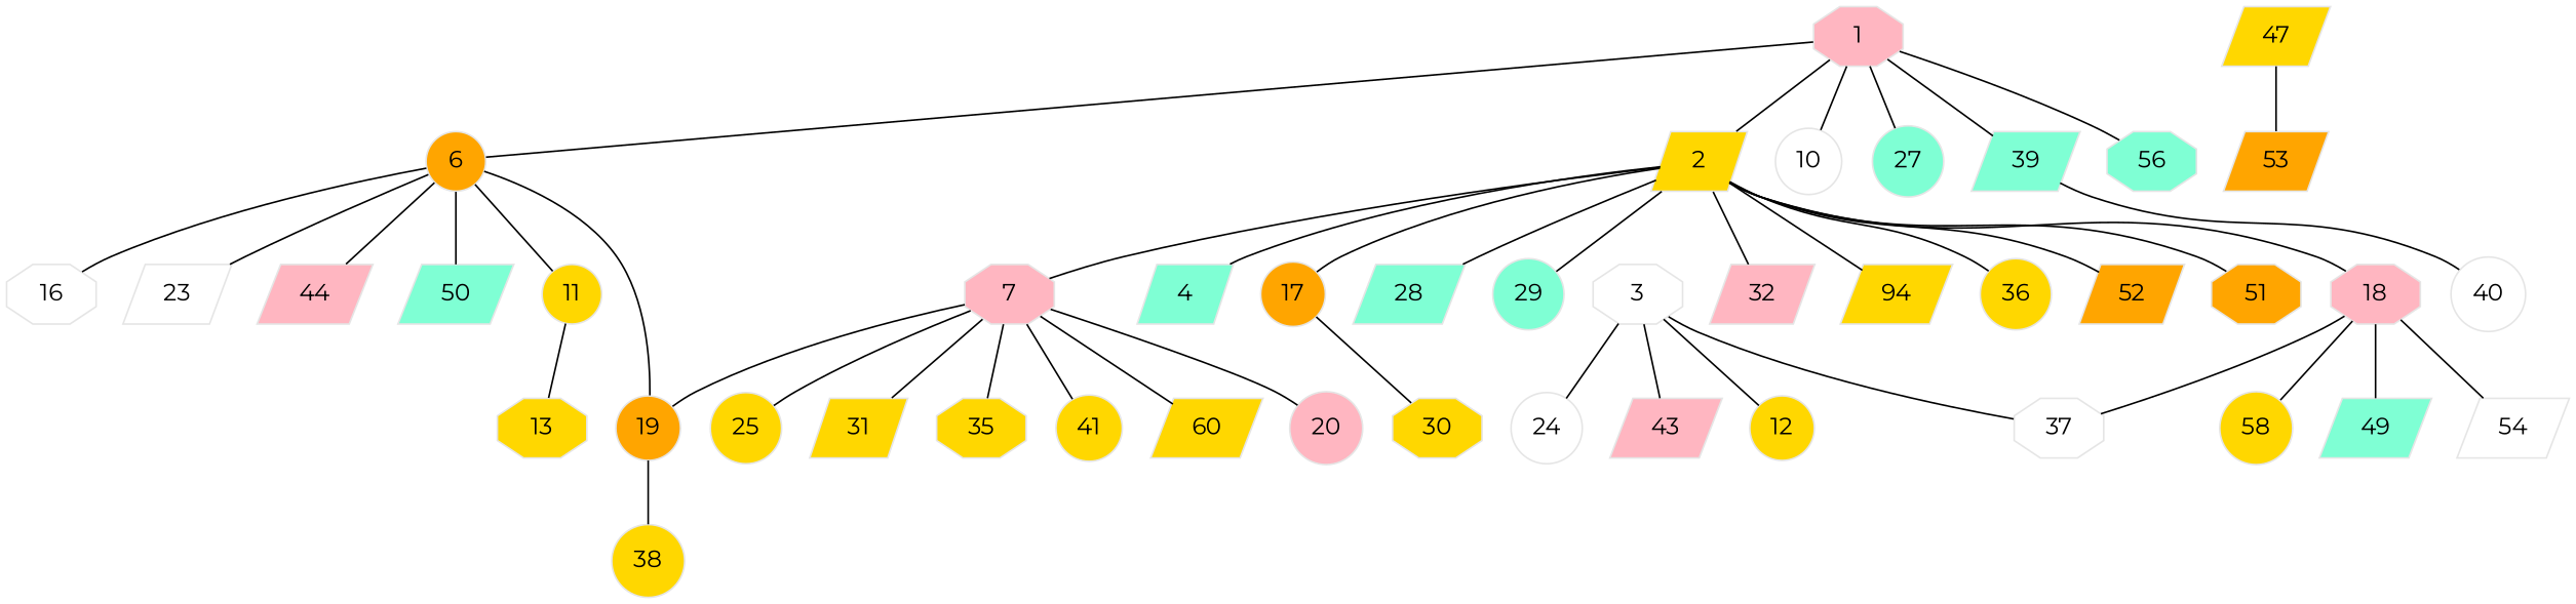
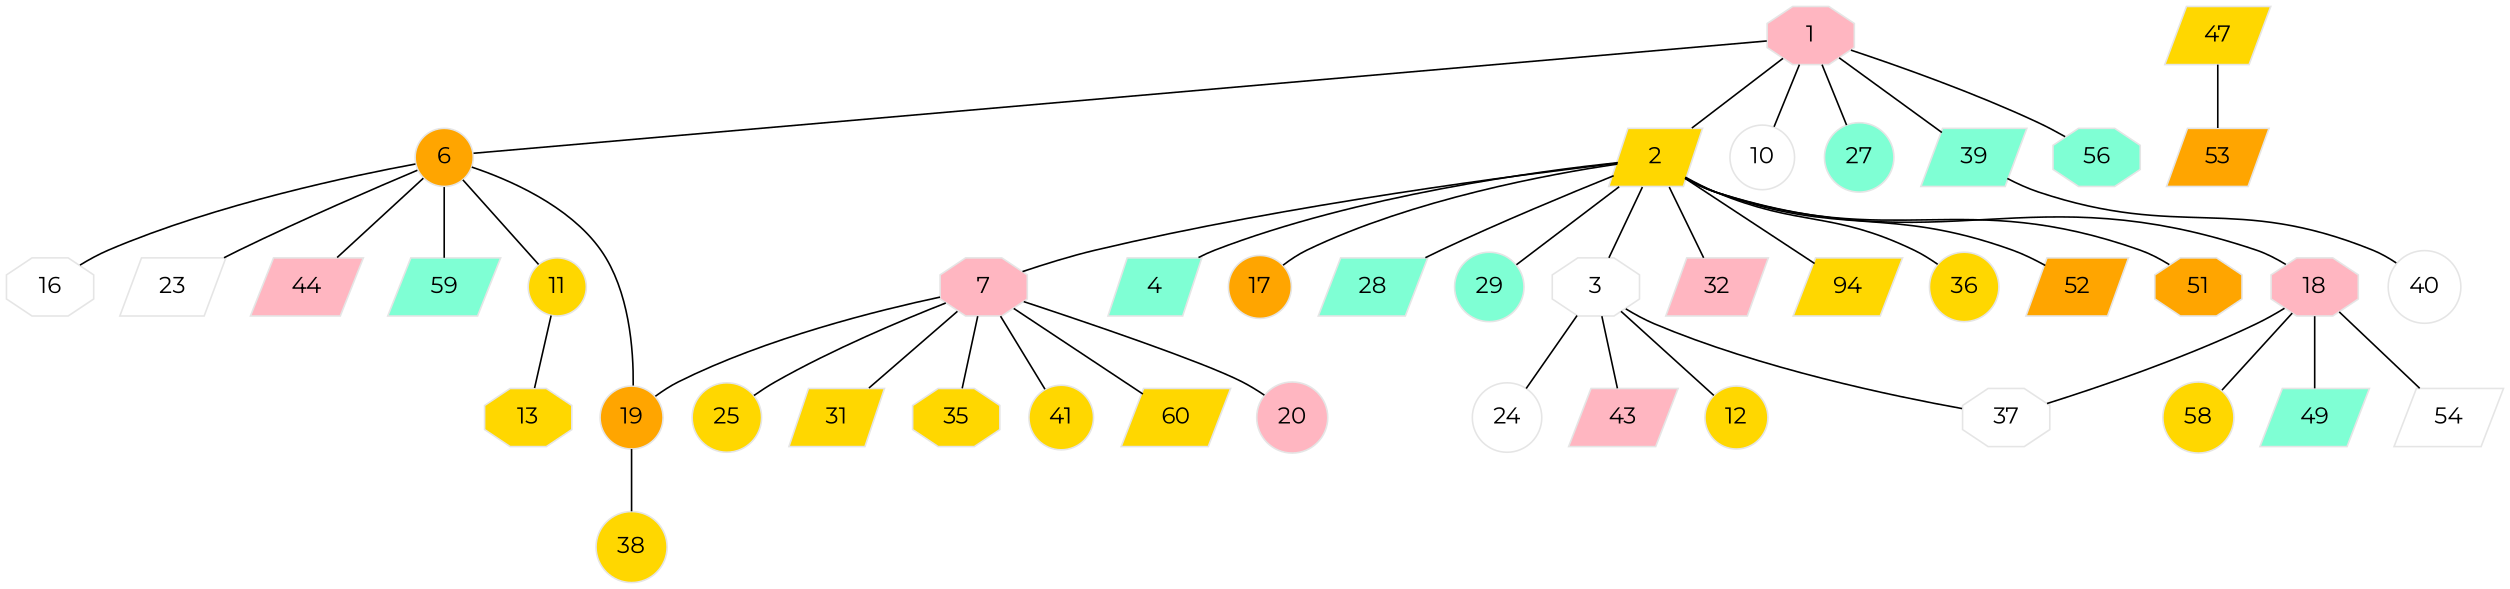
  graph {
    fontname=Montserrat
    node [color=gray90 fillcolor=gold fontname=Montserrat shape=parallelogram style=filled]
    edge [fontname=Montserrat]
    1 [fillcolor=lightpink shape=octagon super="+21"]
    2 [super="+5"]
    6 [fillcolor=orange shape=circle super="+9"]
    10 [fillcolor=white shape=circle]
    27 [fillcolor=aquamarine shape=circle]
    39 [fillcolor=aquamarine]
    56 [fillcolor=aquamarine shape=octagon]
    3 [fillcolor=white shape=octagon super="+4"]
    7 [fillcolor=lightpink shape=octagon super="+22"]
    n10 [fillcolor=aquamarine label=4 super="+48"]
    17 [fillcolor=orange shape=circle super="+26"]
    18 [fillcolor=lightpink shape=octagon super="+46"]
    28 [fillcolor=aquamarine super="+55"]
    29 [fillcolor=aquamarine shape=circle super="+61"]
    32 [fillcolor=lightpink]
    n16 [label=94 super="+52"]
    36 [shape=circle]
    n18 [fillcolor=orange label=52]
    51 [fillcolor=orange shape=octagon]
    11 [shape=circle super="+14"]
    n21 [fillcolor=orange label=19 shape=circle super="+33"]
    16 [fillcolor=white shape=octagon]
    23 [fillcolor=white]
    44 [fillcolor=lightpink super="+50"]
-   59 [fillcolor=aquamarine label=50]
+   59 [fillcolor=aquamarine]
    40 [fillcolor=white shape=circle super="+57"]
    43 [fillcolor=lightpink]
    12 [shape=circle super="+45"]
    24 [fillcolor=white shape=circle]
    37 [fillcolor=white shape=octagon]
    20 [fillcolor=lightpink shape=circle]
    25 [shape=circle]
    31
    35 [shape=octagon]
    41 [shape=circle]
    60
-   30 [shape=octagon]
    49 [fillcolor=aquamarine]
    54 [fillcolor=white]
    58 [shape=circle]
    13 [shape=octagon super="+19"]
    38 [shape=circle]
    53 [fillcolor=orange]
    47
    1 -- 2
    1 -- 6
    1 -- 10
    1 -- 27
    1 -- 39
    1 -- 56
+   2 -- 3
    2 -- 7
    2 -- n10
    2 -- 17
    2 -- 18
    2 -- 28
    2 -- 29
    2 -- 32
    2 -- n16
    2 -- 36
    2 -- n18
    2 -- 51
    6 -- 11
    6 -- n21
    6 -- 16
    6 -- 23
    6 -- 44
    6 -- 59
    39 -- 40
    3 -- 43
    3 -- 12
    3 -- 24
    3 -- 37
    7 -- n21
    7 -- 20
    7 -- 25
    7 -- 31
    7 -- 35
    7 -- 41
    7 -- 60
-   17 -- 30
    18 -- 37
    18 -- 49
    18 -- 54
    18 -- 58
    11 -- 13
    n21 -- 38
    47 -- 53
  }
